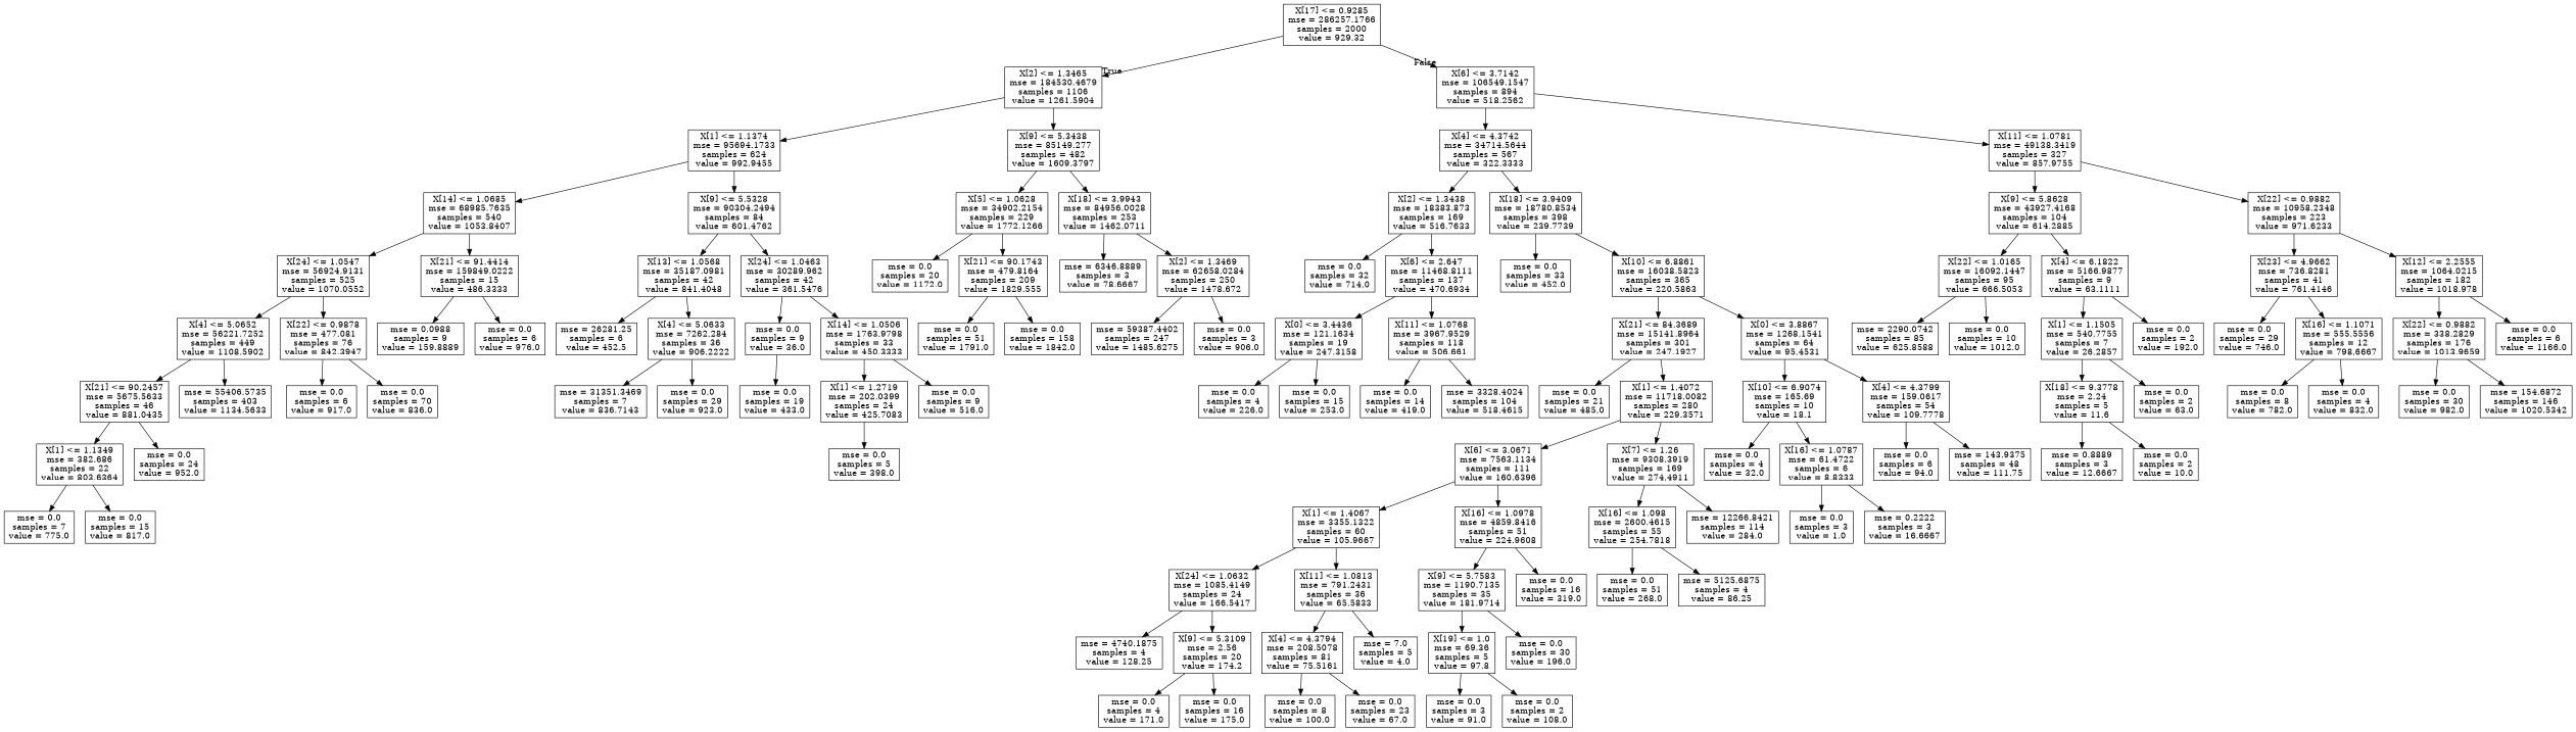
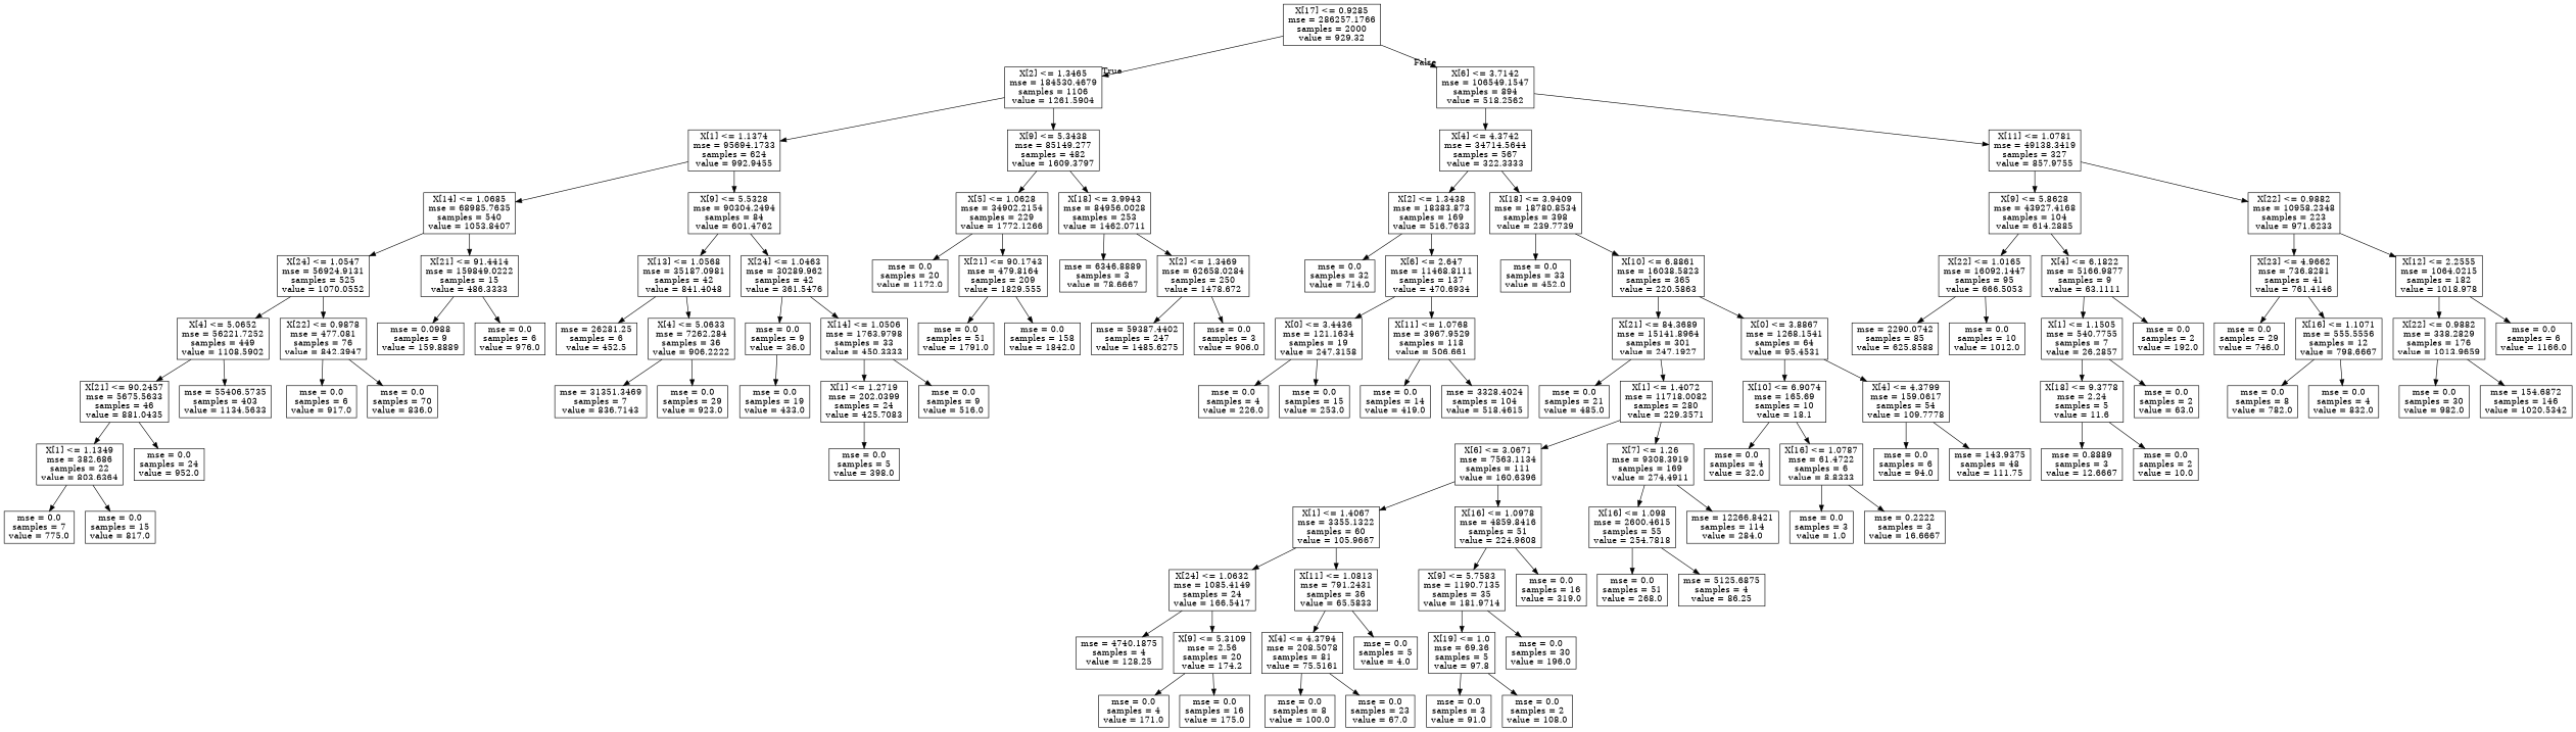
  digraph {
    node [shape=box]
    n1 [label="X[17] <= 0.9285\nmse = 286257.1766\nsamples = 2000\nvalue = 929.32"]
    n2 [label="X[2] <= 1.3465\nmse = 184530.4679\nsamples = 1106\nvalue = 1261.5904"]
    n3 [label="X[6] <= 3.7142\nmse = 106549.1547\nsamples = 894\nvalue = 518.2562"]
    n4 [label="X[1] <= 1.1374\nmse = 95694.1733\nsamples = 624\nvalue = 992.9455"]
    n5 [label="X[9] <= 5.3438\nmse = 85149.277\nsamples = 482\nvalue = 1609.3797"]
    n6 [label="X[4] <= 4.3742\nmse = 34714.5644\nsamples = 567\nvalue = 322.3333"]
    n7 [label="X[11] <= 1.0781\nmse = 49138.3419\nsamples = 327\nvalue = 857.9755"]
    n8 [label="X[14] <= 1.0685\nmse = 68985.7635\nsamples = 540\nvalue = 1053.8407"]
    n9 [label="X[9] <= 5.5328\nmse = 90304.2494\nsamples = 84\nvalue = 601.4762"]
    n10 [label="X[5] <= 1.0628\nmse = 34902.2154\nsamples = 229\nvalue = 1772.1266"]
    n11 [label="X[18] <= 3.9943\nmse = 84956.0028\nsamples = 253\nvalue = 1462.0711"]
    n12 [label="X[24] <= 1.0547\nmse = 56924.9131\nsamples = 525\nvalue = 1070.0552"]
    n13 [label="X[21] <= 91.4414\nmse = 159849.0222\nsamples = 15\nvalue = 486.3333"]
    n14 [label="X[13] <= 1.0568\nmse = 35187.0981\nsamples = 42\nvalue = 841.4048"]
    n15 [label="X[24] <= 1.0463\nmse = 30289.962\nsamples = 42\nvalue = 361.5476"]
    n16 [label="X[4] <= 5.0652\nmse = 56221.7252\nsamples = 449\nvalue = 1108.5902"]
    n17 [label="X[22] <= 0.9878\nmse = 477.081\nsamples = 76\nvalue = 842.3947"]
    n18 [label="mse = 0.0988\nsamples = 9\nvalue = 159.8889"]
    n19 [label="mse = 0.0\nsamples = 6\nvalue = 976.0"]
    n20 [label="X[21] <= 90.2457\nmse = 5675.5633\nsamples = 46\nvalue = 881.0435"]
    n21 [label="mse = 55406.5735\nsamples = 403\nvalue = 1134.5633"]
    n22 [label="mse = 0.0\nsamples = 6\nvalue = 917.0"]
    n23 [label="mse = 0.0\nsamples = 70\nvalue = 836.0"]
    n24 [label="X[1] <= 1.1349\nmse = 382.686\nsamples = 22\nvalue = 803.6364"]
    n25 [label="mse = 0.0\nsamples = 24\nvalue = 952.0"]
    n26 [label="mse = 0.0\nsamples = 7\nvalue = 775.0"]
    n27 [label="mse = 0.0\nsamples = 15\nvalue = 817.0"]
    n28 [label="mse = 26281.25\nsamples = 6\nvalue = 452.5"]
    n29 [label="X[4] <= 5.0633\nmse = 7262.284\nsamples = 36\nvalue = 906.2222"]
    n30 [label="mse = 0.0\nsamples = 9\nvalue = 36.0"]
    n31 [label="X[14] <= 1.0506\nmse = 1763.9798\nsamples = 33\nvalue = 450.3333"]
    n32 [label="mse = 31351.3469\nsamples = 7\nvalue = 836.7143"]
    n33 [label="mse = 0.0\nsamples = 29\nvalue = 923.0"]
    n34 [label="mse = 0.0\nsamples = 19\nvalue = 433.0"]
    n35 [label="X[1] <= 1.2719\nmse = 202.0399\nsamples = 24\nvalue = 425.7083"]
    n36 [label="mse = 0.0\nsamples = 9\nvalue = 516.0"]
    n37 [label="mse = 0.0\nsamples = 5\nvalue = 398.0"]
    n38 [label="mse = 0.0\nsamples = 20\nvalue = 1172.0"]
    n39 [label="X[21] <= 90.1743\nmse = 479.8164\nsamples = 209\nvalue = 1829.555"]
    n40 [label="mse = 6346.8889\nsamples = 3\nvalue = 78.6667"]
    n41 [label="X[2] <= 1.3469\nmse = 62658.0284\nsamples = 250\nvalue = 1478.672"]
    n42 [label="mse = 0.0\nsamples = 51\nvalue = 1791.0"]
    n43 [label="mse = 0.0\nsamples = 158\nvalue = 1842.0"]
    n44 [label="mse = 59387.4402\nsamples = 247\nvalue = 1485.6275"]
    n45 [label="mse = 0.0\nsamples = 3\nvalue = 906.0"]
    n46 [label="X[2] <= 1.3438\nmse = 18383.873\nsamples = 169\nvalue = 516.7633"]
    n47 [label="X[18] <= 3.9409\nmse = 18780.8534\nsamples = 398\nvalue = 239.7739"]
    n48 [label="X[9] <= 5.8628\nmse = 43927.4168\nsamples = 104\nvalue = 614.2885"]
    n49 [label="X[22] <= 0.9882\nmse = 10958.2348\nsamples = 223\nvalue = 971.6233"]
    n50 [label="mse = 0.0\nsamples = 32\nvalue = 714.0"]
    n51 [label="X[6] <= 2.647\nmse = 11468.8111\nsamples = 137\nvalue = 470.6934"]
    n52 [label="mse = 0.0\nsamples = 33\nvalue = 452.0"]
    n53 [label="X[10] <= 6.8861\nmse = 16038.5823\nsamples = 365\nvalue = 220.5863"]
    n54 [label="X[0] <= 3.4436\nmse = 121.1634\nsamples = 19\nvalue = 247.3158"]
    n55 [label="X[11] <= 1.0768\nmse = 3967.9529\nsamples = 118\nvalue = 506.661"]
    n56 [label="mse = 0.0\nsamples = 4\nvalue = 226.0"]
    n57 [label="mse = 0.0\nsamples = 15\nvalue = 253.0"]
    n58 [label="mse = 0.0\nsamples = 14\nvalue = 419.0"]
    n59 [label="mse = 3328.4024\nsamples = 104\nvalue = 518.4615"]
    n60 [label="X[21] <= 84.3689\nmse = 15141.8964\nsamples = 301\nvalue = 247.1927"]
    n61 [label="X[0] <= 3.8867\nmse = 1268.1541\nsamples = 64\nvalue = 95.4531"]
    n62 [label="mse = 0.0\nsamples = 21\nvalue = 485.0"]
    n63 [label="X[1] <= 1.4072\nmse = 11718.0082\nsamples = 280\nvalue = 229.3571"]
    n64 [label="X[10] <= 6.9074\nmse = 165.69\nsamples = 10\nvalue = 18.1"]
    n65 [label="X[4] <= 4.3799\nmse = 159.0617\nsamples = 54\nvalue = 109.7778"]
    n66 [label="X[6] <= 3.0671\nmse = 7563.1134\nsamples = 111\nvalue = 160.6396"]
    n67 [label="X[7] <= 1.26\nmse = 9308.3919\nsamples = 169\nvalue = 274.4911"]
    n68 [label="X[1] <= 1.4067\nmse = 3355.1322\nsamples = 60\nvalue = 105.9667"]
    n69 [label="X[16] <= 1.0978\nmse = 4859.8416\nsamples = 51\nvalue = 224.9608"]
    n70 [label="X[16] <= 1.098\nmse = 2600.4615\nsamples = 55\nvalue = 254.7818"]
    n71 [label="mse = 12266.8421\nsamples = 114\nvalue = 284.0"]
    n72 [label="X[24] <= 1.0632\nmse = 1085.4149\nsamples = 24\nvalue = 166.5417"]
    n73 [label="X[11] <= 1.0813\nmse = 791.2431\nsamples = 36\nvalue = 65.5833"]
    n74 [label="X[9] <= 5.7583\nmse = 1190.7135\nsamples = 35\nvalue = 181.9714"]
    n75 [label="mse = 0.0\nsamples = 16\nvalue = 319.0"]
    n76 [label="mse = 4740.1875\nsamples = 4\nvalue = 128.25"]
    n77 [label="X[9] <= 5.3109\nmse = 2.56\nsamples = 20\nvalue = 174.2"]
    n78 [label="X[4] <= 4.3794\nmse = 208.5078\nsamples = 81\nvalue = 75.5161"]
-   n79 [label="mse = 7.0\nsamples = 5\nvalue = 4.0"]
+   n79 [label="mse = 0.0\nsamples = 5\nvalue = 4.0"]
    n80 [label="mse = 0.0\nsamples = 4\nvalue = 171.0"]
    n81 [label="mse = 0.0\nsamples = 16\nvalue = 175.0"]
    n82 [label="mse = 0.0\nsamples = 8\nvalue = 100.0"]
    n83 [label="mse = 0.0\nsamples = 23\nvalue = 67.0"]
    n84 [label="X[19] <= 1.0\nmse = 69.36\nsamples = 5\nvalue = 97.8"]
    n85 [label="mse = 0.0\nsamples = 30\nvalue = 196.0"]
    n86 [label="mse = 0.0\nsamples = 3\nvalue = 91.0"]
    n87 [label="mse = 0.0\nsamples = 2\nvalue = 108.0"]
    n88 [label="mse = 0.0\nsamples = 51\nvalue = 268.0"]
    n89 [label="mse = 5125.6875\nsamples = 4\nvalue = 86.25"]
    n90 [label="mse = 0.0\nsamples = 4\nvalue = 32.0"]
    n91 [label="X[16] <= 1.0787\nmse = 61.4722\nsamples = 6\nvalue = 8.8333"]
    n92 [label="mse = 0.0\nsamples = 6\nvalue = 94.0"]
    n93 [label="mse = 143.9375\nsamples = 48\nvalue = 111.75"]
    n94 [label="mse = 0.0\nsamples = 3\nvalue = 1.0"]
    n95 [label="mse = 0.2222\nsamples = 3\nvalue = 16.6667"]
    n96 [label="X[22] <= 1.0165\nmse = 16092.1447\nsamples = 95\nvalue = 666.5053"]
    n97 [label="X[4] <= 6.1822\nmse = 5166.9877\nsamples = 9\nvalue = 63.1111"]
    n98 [label="X[23] <= 4.9662\nmse = 736.8281\nsamples = 41\nvalue = 761.4146"]
    n99 [label="X[12] <= 2.2555\nmse = 1064.0215\nsamples = 182\nvalue = 1018.978"]
    n100 [label="mse = 2290.0742\nsamples = 85\nvalue = 625.8588"]
    n101 [label="mse = 0.0\nsamples = 10\nvalue = 1012.0"]
    n102 [label="X[1] <= 1.1505\nmse = 540.7755\nsamples = 7\nvalue = 26.2857"]
    n103 [label="mse = 0.0\nsamples = 2\nvalue = 192.0"]
    n104 [label="X[18] <= 9.3778\nmse = 2.24\nsamples = 5\nvalue = 11.6"]
    n105 [label="mse = 0.0\nsamples = 2\nvalue = 63.0"]
    n106 [label="mse = 0.8889\nsamples = 3\nvalue = 12.6667"]
    n107 [label="mse = 0.0\nsamples = 2\nvalue = 10.0"]
    n108 [label="mse = 0.0\nsamples = 29\nvalue = 746.0"]
    n109 [label="X[16] <= 1.1071\nmse = 555.5556\nsamples = 12\nvalue = 798.6667"]
    n110 [label="X[22] <= 0.9882\nmse = 338.2829\nsamples = 176\nvalue = 1013.9659"]
    n111 [label="mse = 0.0\nsamples = 6\nvalue = 1166.0"]
    n112 [label="mse = 0.0\nsamples = 8\nvalue = 782.0"]
    n113 [label="mse = 0.0\nsamples = 4\nvalue = 832.0"]
    n114 [label="mse = 0.0\nsamples = 30\nvalue = 982.0"]
    n115 [label="mse = 154.6872\nsamples = 146\nvalue = 1020.5342"]
    n1 -> n2 [headlabel=True labelangle=45 labeldistance=2.5]
    n1 -> n3 [headlabel=False labelangle=-45 labeldistance=2.5]
    n2 -> n4
    n2 -> n5
    n3 -> n6
    n3 -> n7
    n4 -> n8
    n4 -> n9
    n5 -> n10
    n5 -> n11
    n6 -> n46
    n6 -> n47
    n7 -> n48
    n7 -> n49
    n8 -> n12
    n8 -> n13
    n9 -> n14
    n9 -> n15
    n10 -> n38
    n10 -> n39
    n11 -> n40
    n11 -> n41
    n12 -> n16
    n12 -> n17
    n13 -> n18
    n13 -> n19
    n14 -> n28
    n14 -> n29
    n15 -> n30
    n15 -> n31
    n16 -> n20
    n16 -> n21
    n17 -> n22
    n17 -> n23
    n20 -> n24
    n20 -> n25
    n24 -> n26
    n24 -> n27
    n29 -> n32
    n29 -> n33
    n30 -> n34
    n31 -> n35
    n31 -> n36
    n35 -> n37
    n39 -> n42
    n39 -> n43
    n41 -> n44
    n41 -> n45
    n46 -> n50
    n46 -> n51
    n47 -> n52
    n47 -> n53
    n48 -> n96
    n48 -> n97
    n49 -> n98
    n49 -> n99
    n51 -> n54
    n51 -> n55
    n53 -> n60
    n53 -> n61
    n54 -> n56
    n54 -> n57
    n55 -> n58
    n55 -> n59
    n60 -> n62
    n60 -> n63
    n61 -> n64
    n61 -> n65
    n63 -> n66
    n63 -> n67
    n64 -> n90
    n64 -> n91
    n65 -> n92
    n65 -> n93
    n66 -> n68
    n66 -> n69
    n67 -> n70
    n67 -> n71
    n68 -> n72
    n68 -> n73
    n69 -> n74
    n69 -> n75
    n70 -> n88
    n70 -> n89
    n72 -> n76
    n72 -> n77
    n73 -> n78
    n73 -> n79
    n74 -> n84
    n74 -> n85
    n77 -> n80
    n77 -> n81
    n78 -> n82
    n78 -> n83
    n84 -> n86
    n84 -> n87
    n91 -> n94
    n91 -> n95
    n96 -> n100
    n96 -> n101
    n97 -> n102
    n97 -> n103
    n98 -> n108
    n98 -> n109
    n99 -> n110
    n99 -> n111
    n102 -> n104
    n102 -> n105
    n104 -> n106
    n104 -> n107
    n109 -> n112
    n109 -> n113
    n110 -> n114
    n110 -> n115
  }
